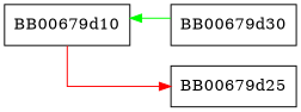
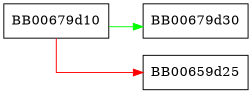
  digraph {
    rankdir=LR
    splines=ortho
    node [shape=box]
    n1 [label=BB00679d10]
    BB00679d30
-   BB00679d25
-   BB00679d30 -> n1 [color=green]
+   BB00679d25 [label=BB00659d25]
+   n1 -> BB00679d30 [color=green]
    n1 -> BB00679d25 [color=red]
  }
